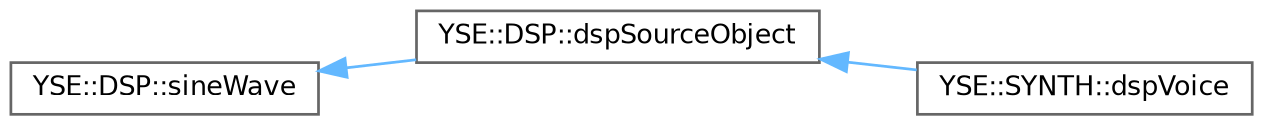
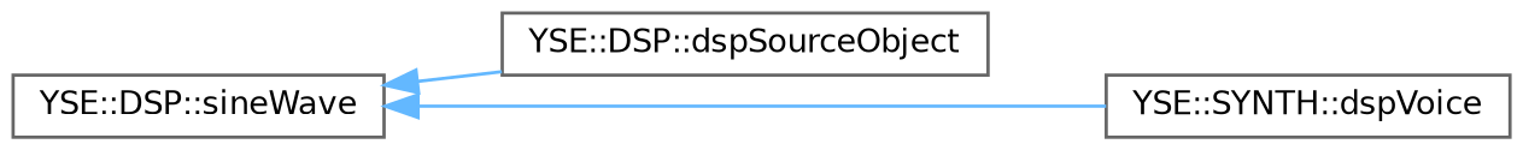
  digraph {
    rankdir=LR
    node [color=grey40 fillcolor=white fontname=Helvetica fontsize=10 shape=box style=filled]
    edge [color=steelblue1 dir=back fontname=Helvetica fontsize=10 labelfontname=Helvetica labelfontsize=10 style=solid]
    n1 [height=0.2 label="YSE::DSP::dspSourceObject" width=0.4]
    n2 [height=0.2 label="YSE::SYNTH::dspVoice" width=0.4]
    n3 [height=0.2 label="YSE::DSP::sineWave" width=0.4]
-   n1 -> n2
+   n3 -> n2
    n3 -> n1
  }
